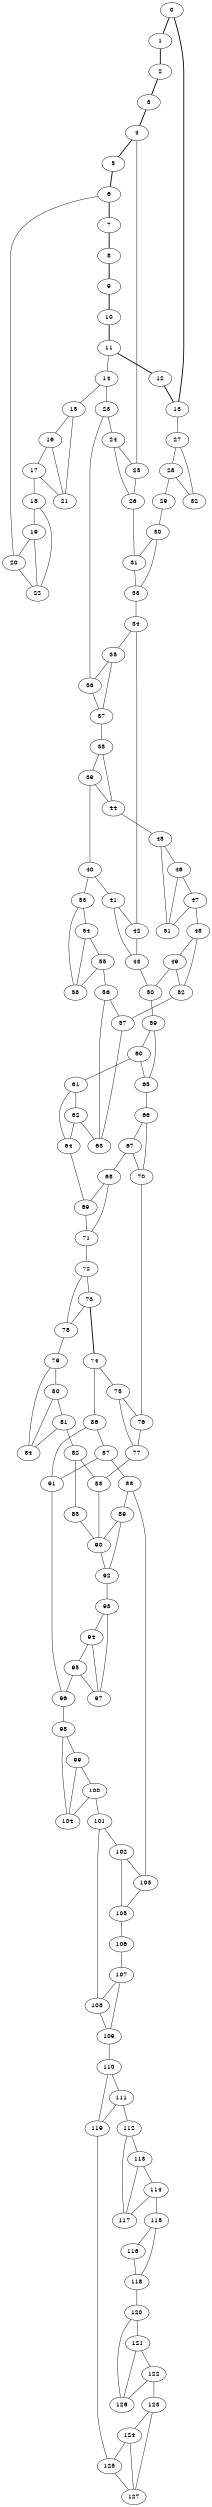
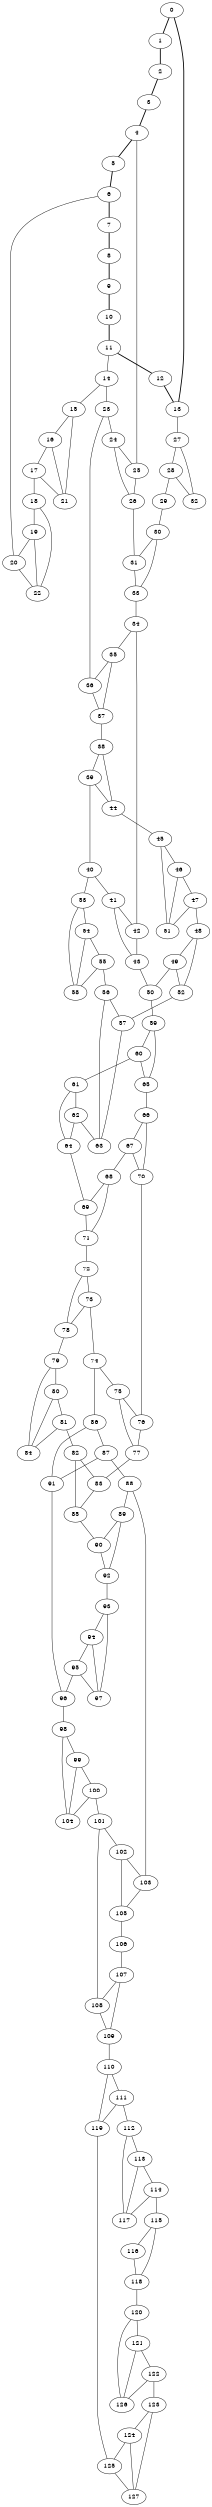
  graph {
    0
    1
    13
    2
    27
    3
    28
    32
    4
    5
    25
    6
    26
    7
    20
    31
    8
    22
    9
    10
    11
    12
    14
    15
    23
    16
    21
    24
    36
    29
    17
    37
    18
    19
    38
    33
    34
    30
    35
    42
    43
    50
    39
    44
    40
    45
    41
    53
    46
    51
    54
    58
    55
    59
    60
    65
    47
    48
    49
    52
    57
    63
    61
    66
    56
    62
    64
    67
    70
    69
    71
    72
    68
    76
    77
    73
    78
    83
    74
    79
    75
    86
    80
    84
    87
    91
    88
    96
    85
    90
    81
    82
    92
    93
    89
    103
    98
    105
    106
    94
    97
    99
    104
    95
    100
    101
    102
    108
    109
    110
    107
    116
    118
    120
    111
    119
    112
    125
    113
    117
    127
    114
    115
    121
    126
    122
    123
    124
    0 -- 1 [style=bold]
    0 -- 13 [style=bold]
    1 -- 2 [style=bold]
    13 -- 27
    2 -- 3 [style=bold]
    27 -- 28
    27 -- 32
    3 -- 4 [style=bold]
    28 -- 32
    28 -- 29
    4 -- 5 [style=bold]
    4 -- 25
    5 -- 6 [style=bold]
    25 -- 26
    6 -- 7 [style=bold]
    6 -- 20
    26 -- 31
    7 -- 8 [style=bold]
    20 -- 22
    31 -- 33
    8 -- 9 [style=bold]
    9 -- 10 [style=bold]
    10 -- 11 [style=bold]
    11 -- 12 [style=bold]
    11 -- 14
    12 -- 13 [style=bold]
    14 -- 15
    14 -- 23
    15 -- 16
    15 -- 21
    23 -- 24
    23 -- 36
    16 -- 21
    16 -- 17
    24 -- 25
    24 -- 26
    36 -- 37
    29 -- 30
    17 -- 21
    17 -- 18
    37 -- 38
    18 -- 22
    18 -- 19
    19 -- 20
    19 -- 22
    38 -- 39
    38 -- 44
    33 -- 34
    34 -- 35
    34 -- 42
    30 -- 31
    30 -- 33
    35 -- 36
    35 -- 37
    42 -- 43
    43 -- 50
    50 -- 59
    39 -- 44
    39 -- 40
    44 -- 45
    40 -- 41
    40 -- 53
    45 -- 46
    45 -- 51
    41 -- 42
    41 -- 43
    53 -- 54
    53 -- 58
    46 -- 51
    46 -- 47
    54 -- 58
    54 -- 55
    55 -- 58
    55 -- 56
    59 -- 60
    59 -- 65
    60 -- 65
    60 -- 61
    65 -- 66
    47 -- 51
    47 -- 48
    48 -- 49
    48 -- 52
    49 -- 50
    49 -- 52
    52 -- 57
    57 -- 63
    61 -- 62
    61 -- 64
    66 -- 67
    66 -- 70
    56 -- 57
    56 -- 63
    62 -- 63
    62 -- 64
    64 -- 69
    67 -- 70
    67 -- 68
    70 -- 76
    69 -- 71
    71 -- 72
    72 -- 73
    72 -- 78
    68 -- 69
    68 -- 71
    76 -- 77
    77 -- 83
    73 -- 78
-   73 -- 74 [style=bold]
+   73 -- 74
    78 -- 79
-   83 -- 90
+   83 -- 85
    74 -- 75
    74 -- 86
    79 -- 80
    79 -- 84
    75 -- 76
    75 -- 77
    86 -- 87
    86 -- 91
    80 -- 84
    80 -- 81
    87 -- 91
    87 -- 88
    91 -- 96
    88 -- 89
    88 -- 103
    96 -- 98
    85 -- 90
    90 -- 92
    81 -- 84
    81 -- 82
    82 -- 83
    82 -- 85
    92 -- 93
    93 -- 94
    93 -- 97
    89 -- 90
    89 -- 92
    103 -- 105
    98 -- 99
    98 -- 104
    105 -- 106
    106 -- 107
    94 -- 97
    94 -- 95
    99 -- 104
    99 -- 100
    95 -- 96
    95 -- 97
    100 -- 104
    100 -- 101
    101 -- 102
    101 -- 108
    102 -- 103
    102 -- 105
    108 -- 109
    109 -- 110
    110 -- 111
    110 -- 119
    107 -- 108
    107 -- 109
    116 -- 118
    118 -- 120
    120 -- 121
    120 -- 126
    111 -- 119
    111 -- 112
    119 -- 125
    112 -- 113
    112 -- 117
    125 -- 127
    113 -- 117
    113 -- 114
    114 -- 117
    114 -- 115
    115 -- 116
    115 -- 118
    121 -- 126
    121 -- 122
    122 -- 126
    122 -- 123
    123 -- 127
    123 -- 124
    124 -- 125
    124 -- 127
  }
